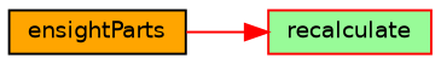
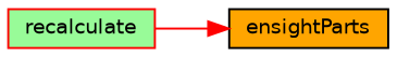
  digraph {
    rankdir=LR
    node [fontname=Helvetica fontsize=10 shape=record style=filled]
    n1 [color=black fillcolor=orange fontcolor=black height=0.2 label=ensightParts width=0.4]
    n2 [color=red height=0.2 label=recalculate width=0.4 fillcolor=palegreen]
-   n1 -> n2 [color=red fontname=Helvetica fontsize=10 labelfontname=Helvetica labelfontsize=10 style=solid]
+   n2 -> n1 [color=red fontname=Helvetica fontsize=10 labelfontname=Helvetica labelfontsize=10 style=solid]
  }
